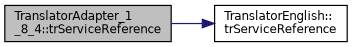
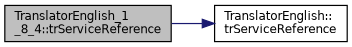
  digraph {
    rankdir=LR
    node [color=black fontname=Helvetica fontsize=10 shape=record style=filled]
-   n1 [fillcolor=grey75 fontcolor=black height=0.2 label="TranslatorAdapter_1\l_8_4::trServiceReference" width=0.4]
+   n1 [fillcolor=grey75 fontcolor=black height=0.2 label="TranslatorEnglish_1\l_8_4::trServiceReference" width=0.4]
    n2 [fillcolor=white height=0.2 label="TranslatorEnglish::\ltrServiceReference" width=0.4]
    n1 -> n2 [color=midnightblue fontname=Helvetica fontsize=10 labelfontname=Helvetica labelfontsize=10 style=solid]
  }
